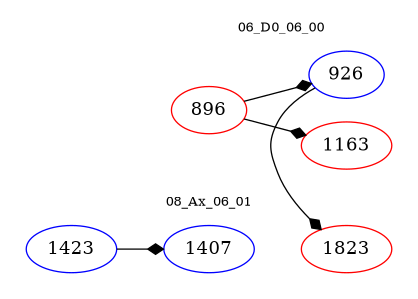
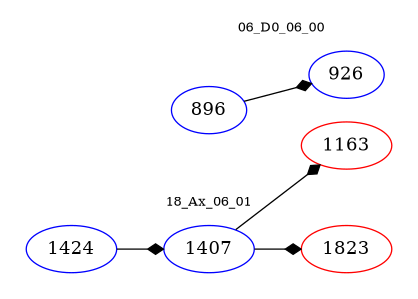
  digraph {
    fontname="DejaVu Serif"
    rankdir=LR
    node [color=blue fontname="DejaVu Serif"]
    edge [arrowhead=diamond color=black fontname="DejaVu Serif"]
    n1 [label=1407]
-   n2 [label=1423]
+   n2 [label=1424]
    n3 [color=red label=1823]
-   n4 [color=red label=896]
+   n4 [label=896]
    n5 [label=926]
    n6 [color=red label=1163]
    subgraph cluster_1 {
      color=white
      fontsize=10
-     label="08_Ax_06_01"
+     label="18_Ax_06_01"
      n1
      n2
      n3
    }
    subgraph cluster_2 {
      color=white
      fontsize=10
      label="06_D0_06_00"
      n4
      n5
      n6
    }
-   n5 -> n3
+   n1 -> n3
    n2 -> n1
    n4 -> n5
-   n4 -> n6
+   n1 -> n6
  }
